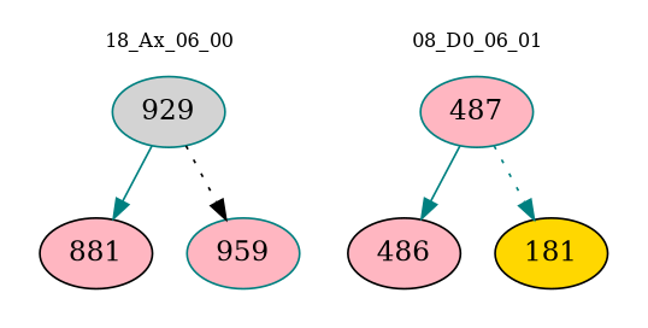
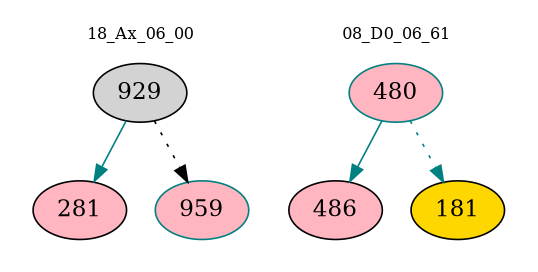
  digraph {
    node [color=teal fillcolor=lightpink style=filled]
    edge [color=teal style=solid]
-   n1 [fillcolor=lightgrey label=929]
-   n2 [color=black label=881]
+   n1 [color=black fillcolor=lightgrey label=929]
+   n2 [color=black label=281]
    n3 [label=959]
-   n4 [label=487]
+   n4 [label=480]
    n5 [color=black label=486]
    n6 [color=black fillcolor=gold label=181]
    subgraph cluster_1 {
      color=white
      fontsize=10
      label="18_Ax_06_00"
      n1
      n2
      n3
    }
    subgraph cluster_2 {
      color=white
      fontsize=10
-     label="08_D0_06_01"
+     label="08_D0_06_61"
      n4
      n5
      n6
    }
    n1 -> n2
    n1 -> n3 [color=black style=dotted]
    n4 -> n5
    n4 -> n6 [style=dotted]
  }
